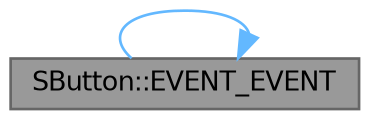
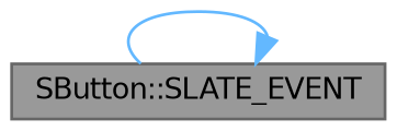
  digraph {
    rankdir=LR
-   n1 [color=gray40 fillcolor=grey60 fontcolor=black fontname=Helvetica fontsize=10 height=0.2 label="SButton::EVENT_EVENT" shape=box style=filled width=0.4]
+   n1 [color=gray40 fillcolor=grey60 fontcolor=black fontname=Helvetica fontsize=10 height=0.2 label="SButton::SLATE_EVENT" shape=box style=filled width=0.4]
    n1 -> n1 [color=steelblue1 fontname=Helvetica fontsize=10 labelfontname=Helvetica labelfontsize=10 style=solid]
  }
